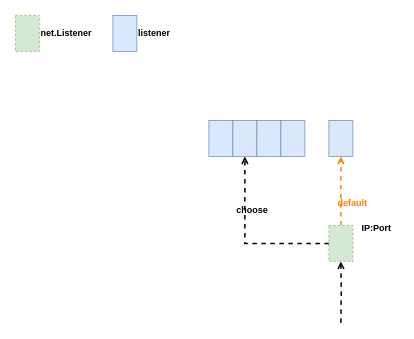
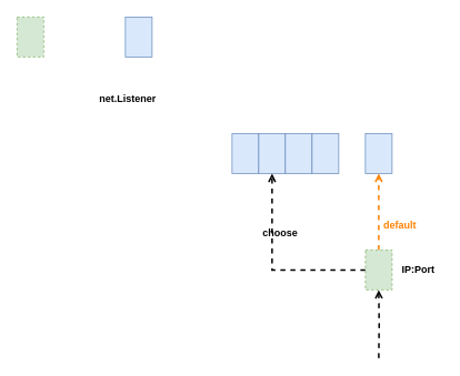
  <mxCell id="0" />
  <mxCell id="1" parent="0" />
  <mxCell id="2" style="edgeStyle=orthogonalEdgeStyle;rounded=0;orthogonalLoop=1;jettySize=auto;html=1;exitX=0;exitY=0.5;exitDx=0;exitDy=0;entryX=0.5;entryY=1;entryDx=0;entryDy=0;dashed=1;endArrow=open;endFill=0;strokeColor=#000000;strokeWidth=2;fontSize=12;fontColor=#FF8000;" edge="1" parent="1" source="5" target="11"><mxGeometry relative="1" as="geometry" /></mxCell>
  <mxCell id="3" style="edgeStyle=orthogonalEdgeStyle;rounded=0;orthogonalLoop=1;jettySize=auto;html=1;exitX=0.5;exitY=0;exitDx=0;exitDy=0;entryX=0.5;entryY=1;entryDx=0;entryDy=0;dashed=1;endArrow=open;endFill=0;strokeColor=#FF8000;strokeWidth=2;fontSize=12;fontColor=#FF8000;" edge="1" parent="1" source="5" target="14"><mxGeometry relative="1" as="geometry" /></mxCell>
  <mxCell id="4" style="edgeStyle=orthogonalEdgeStyle;rounded=0;orthogonalLoop=1;jettySize=auto;html=1;dashed=1;endArrow=open;endFill=0;strokeColor=#000000;strokeWidth=2;fontSize=12;fontColor=#FF8000;entryX=0.5;entryY=1;entryDx=0;entryDy=0;" edge="1" parent="1" target="5"><mxGeometry relative="1" as="geometry"><mxPoint x="454" y="420" as="targetPoint" /><mxPoint x="454" y="430" as="sourcePoint" /></mxGeometry></mxCell>
  <mxCell id="5" value="" style="rounded=0;whiteSpace=wrap;html=1;strokeColor=#82b366;fillColor=#d5e8d4;fontSize=16;dashed=1;" vertex="1" parent="1"><mxGeometry x="438" y="300" width="32" height="48" as="geometry" /></mxCell>
- <mxCell id="6" value="&lt;font style=&quot;font-size: 12px;&quot;&gt;&lt;b style=&quot;font-size: 12px;&quot;&gt;net.Listener&lt;/b&gt;&lt;/font&gt;" style="text;html=1;align=left;verticalAlign=middle;resizable=0;points=[];autosize=1;fontSize=12;fontColor=#000000;" vertex="1" parent="1"><mxGeometry x="52" y="34" width="80" height="20" as="geometry" /></mxCell>
+ <mxCell id="6" value="&lt;font style=&quot;font-size: 12px;&quot;&gt;&lt;b style=&quot;font-size: 12px;&quot;&gt;net.Listener&lt;/b&gt;&lt;/font&gt;" style="text;html=1;align=left;verticalAlign=middle;resizable=0;points=[];autosize=1;fontSize=12;fontColor=#000000;" vertex="1" parent="1"><mxGeometry x="117" y="109" width="80" height="20" as="geometry" /></mxCell>
  <mxCell id="7" value="" style="rounded=0;whiteSpace=wrap;html=1;strokeColor=#82b366;fillColor=#d5e8d4;fontSize=16;dashed=1;" vertex="1" parent="1"><mxGeometry x="20" y="20" width="32" height="48" as="geometry" /></mxCell>
  <mxCell id="8" value="" style="rounded=0;whiteSpace=wrap;html=1;strokeColor=#6c8ebf;fillColor=#dae8fc;fontSize=16;" vertex="1" parent="1"><mxGeometry x="150" y="20" width="32" height="48" as="geometry" /></mxCell>
- <mxCell id="9" value="&lt;b&gt;listener&lt;/b&gt;" style="text;html=1;align=left;verticalAlign=middle;resizable=0;points=[];autosize=1;fontSize=12;fontColor=#000000;" vertex="1" parent="1"><mxGeometry x="182" y="34" width="60" height="20" as="geometry" /></mxCell>
  <mxCell id="10" value="" style="rounded=0;whiteSpace=wrap;html=1;strokeColor=#6c8ebf;fillColor=#dae8fc;fontSize=16;" vertex="1" parent="1"><mxGeometry x="278" y="160" width="32" height="48" as="geometry" /></mxCell>
  <mxCell id="11" value="" style="rounded=0;whiteSpace=wrap;html=1;strokeColor=#6c8ebf;fillColor=#dae8fc;fontSize=16;" vertex="1" parent="1"><mxGeometry x="310" y="160" width="32" height="48" as="geometry" /></mxCell>
  <mxCell id="12" value="" style="rounded=0;whiteSpace=wrap;html=1;strokeColor=#6c8ebf;fillColor=#dae8fc;fontSize=16;" vertex="1" parent="1"><mxGeometry x="342" y="160" width="32" height="48" as="geometry" /></mxCell>
  <mxCell id="13" value="" style="rounded=0;whiteSpace=wrap;html=1;strokeColor=#6c8ebf;fillColor=#dae8fc;fontSize=16;" vertex="1" parent="1"><mxGeometry x="374" y="160" width="32" height="48" as="geometry" /></mxCell>
  <mxCell id="14" value="" style="rounded=0;whiteSpace=wrap;html=1;strokeColor=#6c8ebf;fillColor=#dae8fc;fontSize=16;" vertex="1" parent="1"><mxGeometry x="438" y="160" width="32" height="48" as="geometry" /></mxCell>
  <mxCell id="15" value="&lt;font style=&quot;font-size: 12px&quot;&gt;&lt;b style=&quot;font-size: 12px&quot;&gt;choose&lt;/b&gt;&lt;/font&gt;" style="text;html=1;align=left;verticalAlign=middle;resizable=0;points=[];autosize=1;fontSize=12;fontColor=#000000;" vertex="1" parent="1"><mxGeometry x="313" y="270" width="60" height="20" as="geometry" /></mxCell>
- <mxCell id="16" value="&lt;b&gt;default&lt;/b&gt;" style="text;html=1;align=left;verticalAlign=middle;resizable=0;points=[];autosize=1;fontSize=12;fontColor=#FF8000;strokeColor=none;" vertex="1" parent="1"><mxGeometry x="448" y="260" width="50" height="20" as="geometry" /></mxCell>
- <mxCell id="17" value="&lt;b&gt;IP:Port&lt;/b&gt;" style="text;html=1;align=left;verticalAlign=middle;resizable=0;points=[];autosize=1;fontSize=12;fontColor=#000000;" vertex="1" parent="1"><mxGeometry x="480" y="294" width="50" height="20" as="geometry" /></mxCell>
+ <mxCell id="16" value="&lt;b&gt;default&lt;/b&gt;" style="text;html=1;align=left;verticalAlign=middle;resizable=0;points=[];autosize=1;fontSize=12;fontColor=#FF8000;strokeColor=none;" vertex="1" parent="1"><mxGeometry x="458" y="260" width="50" height="20" as="geometry" /></mxCell>
+ <mxCell id="17" value="&lt;b&gt;IP:Port&lt;/b&gt;" style="text;html=1;align=left;verticalAlign=middle;resizable=0;points=[];autosize=1;fontSize=12;fontColor=#000000;" vertex="1" parent="1"><mxGeometry x="480" y="314" width="50" height="20" as="geometry" /></mxCell>
